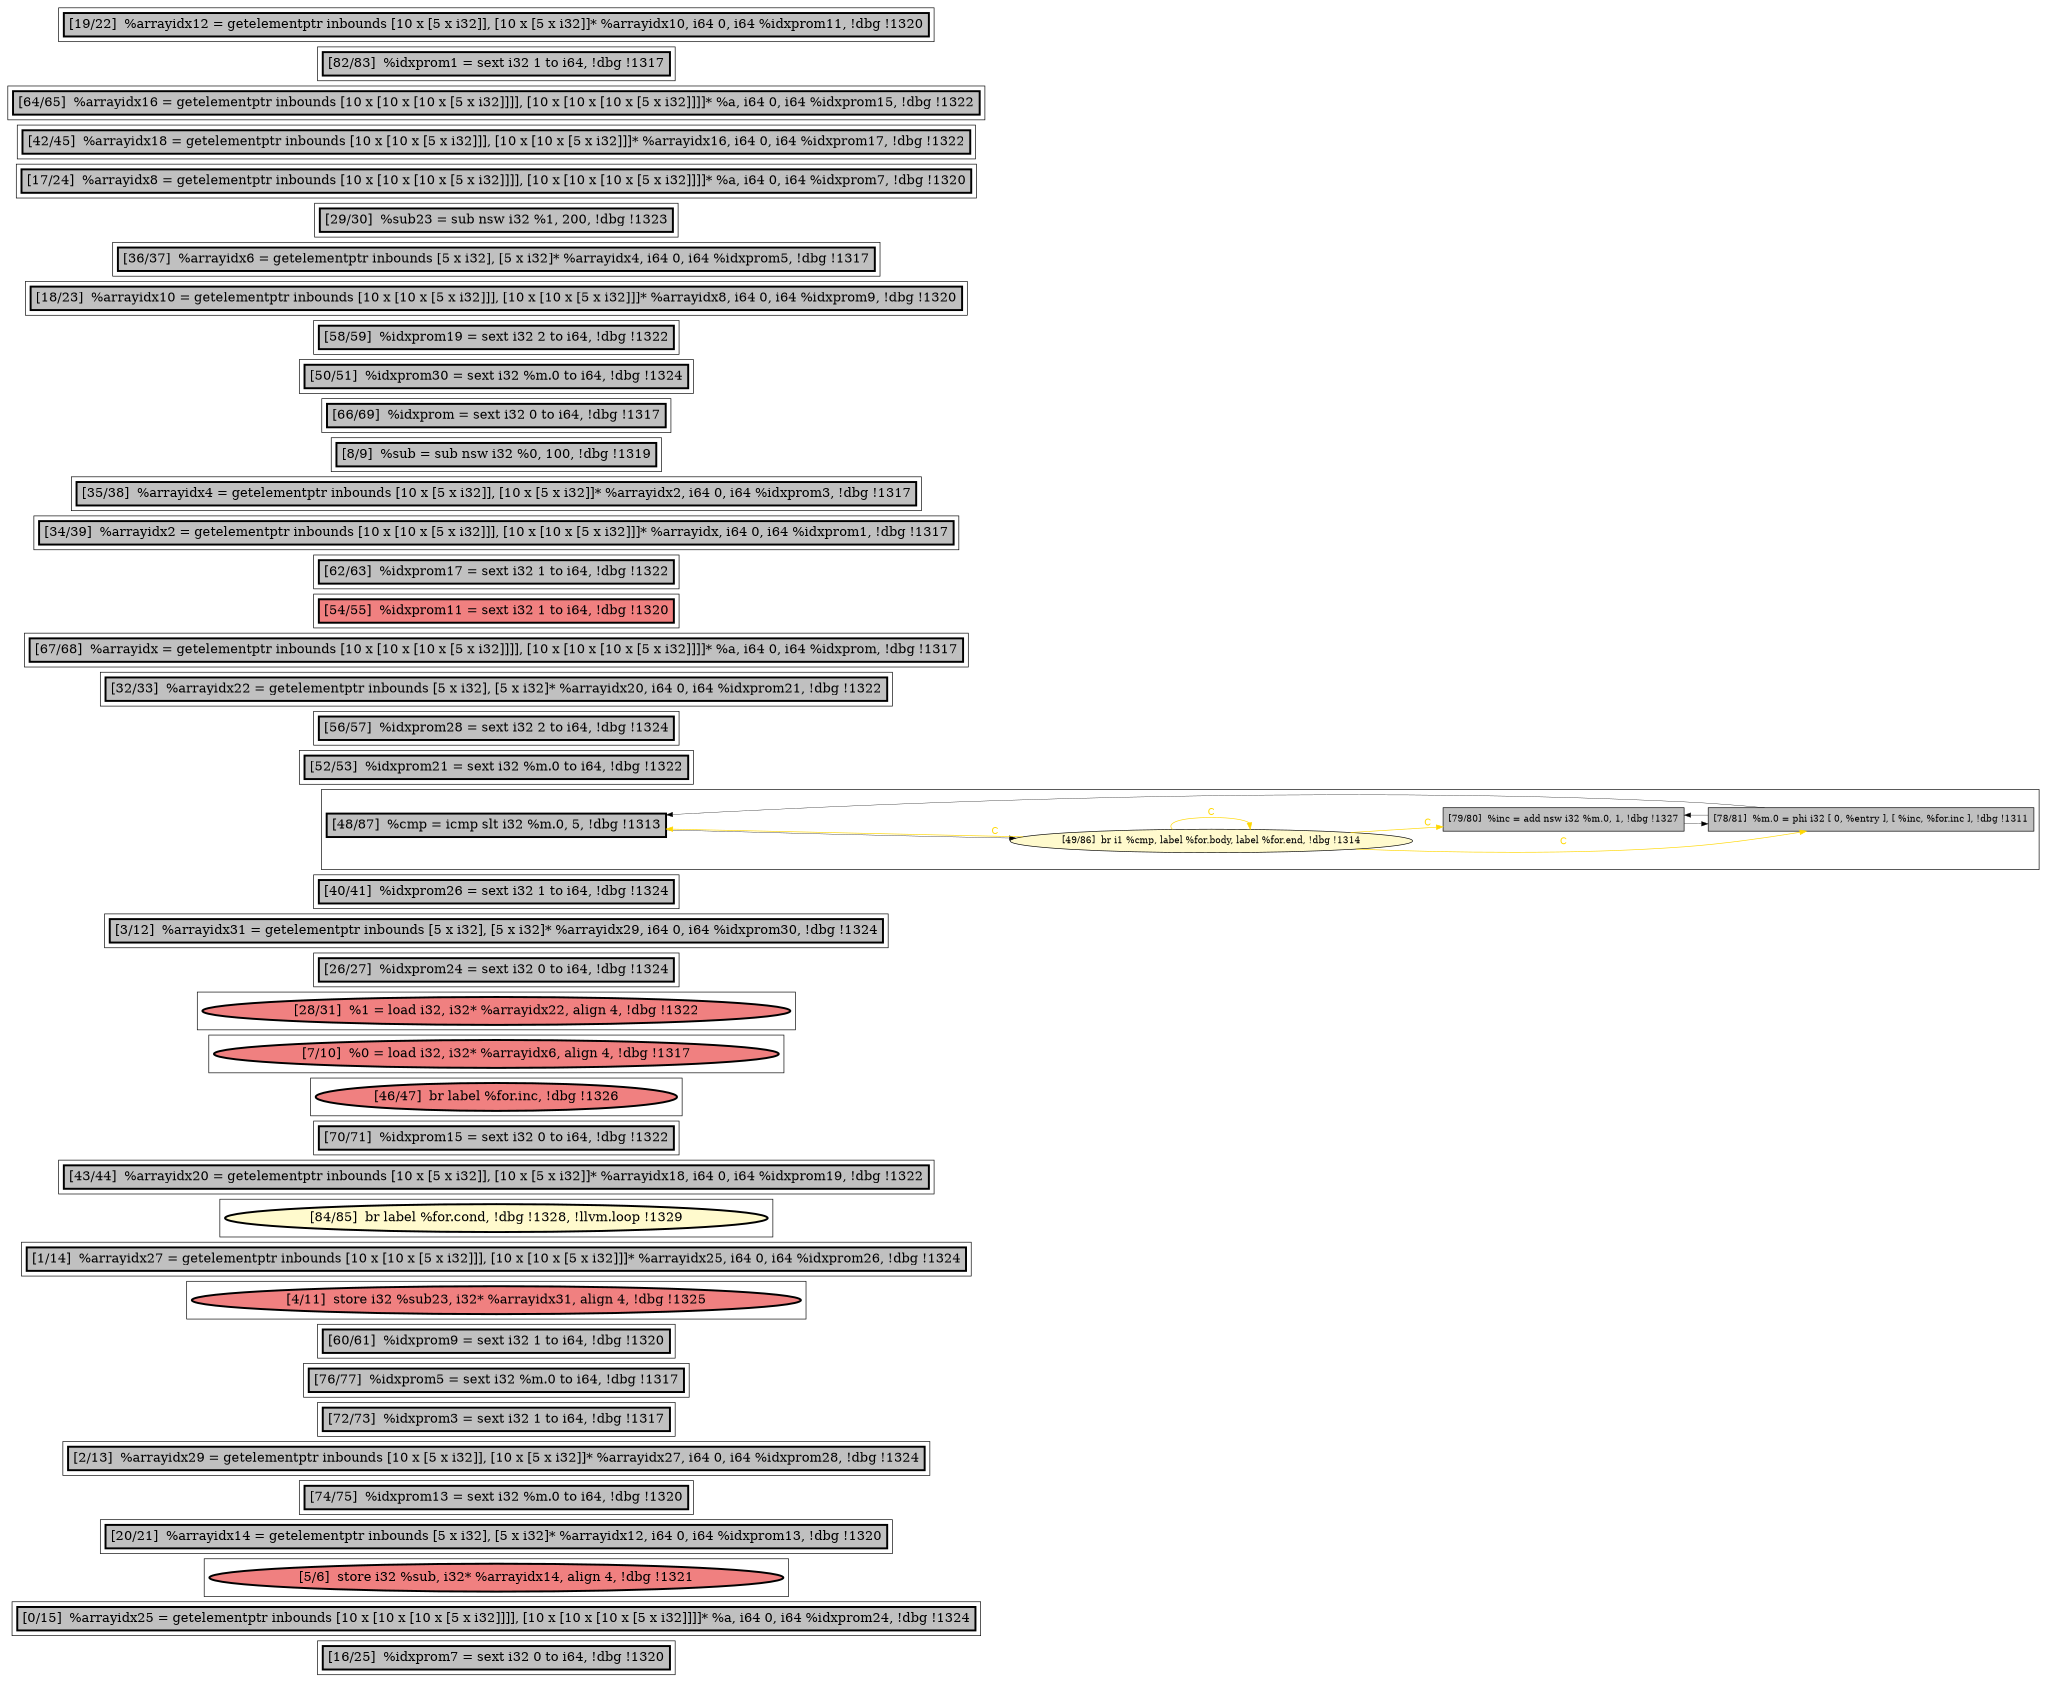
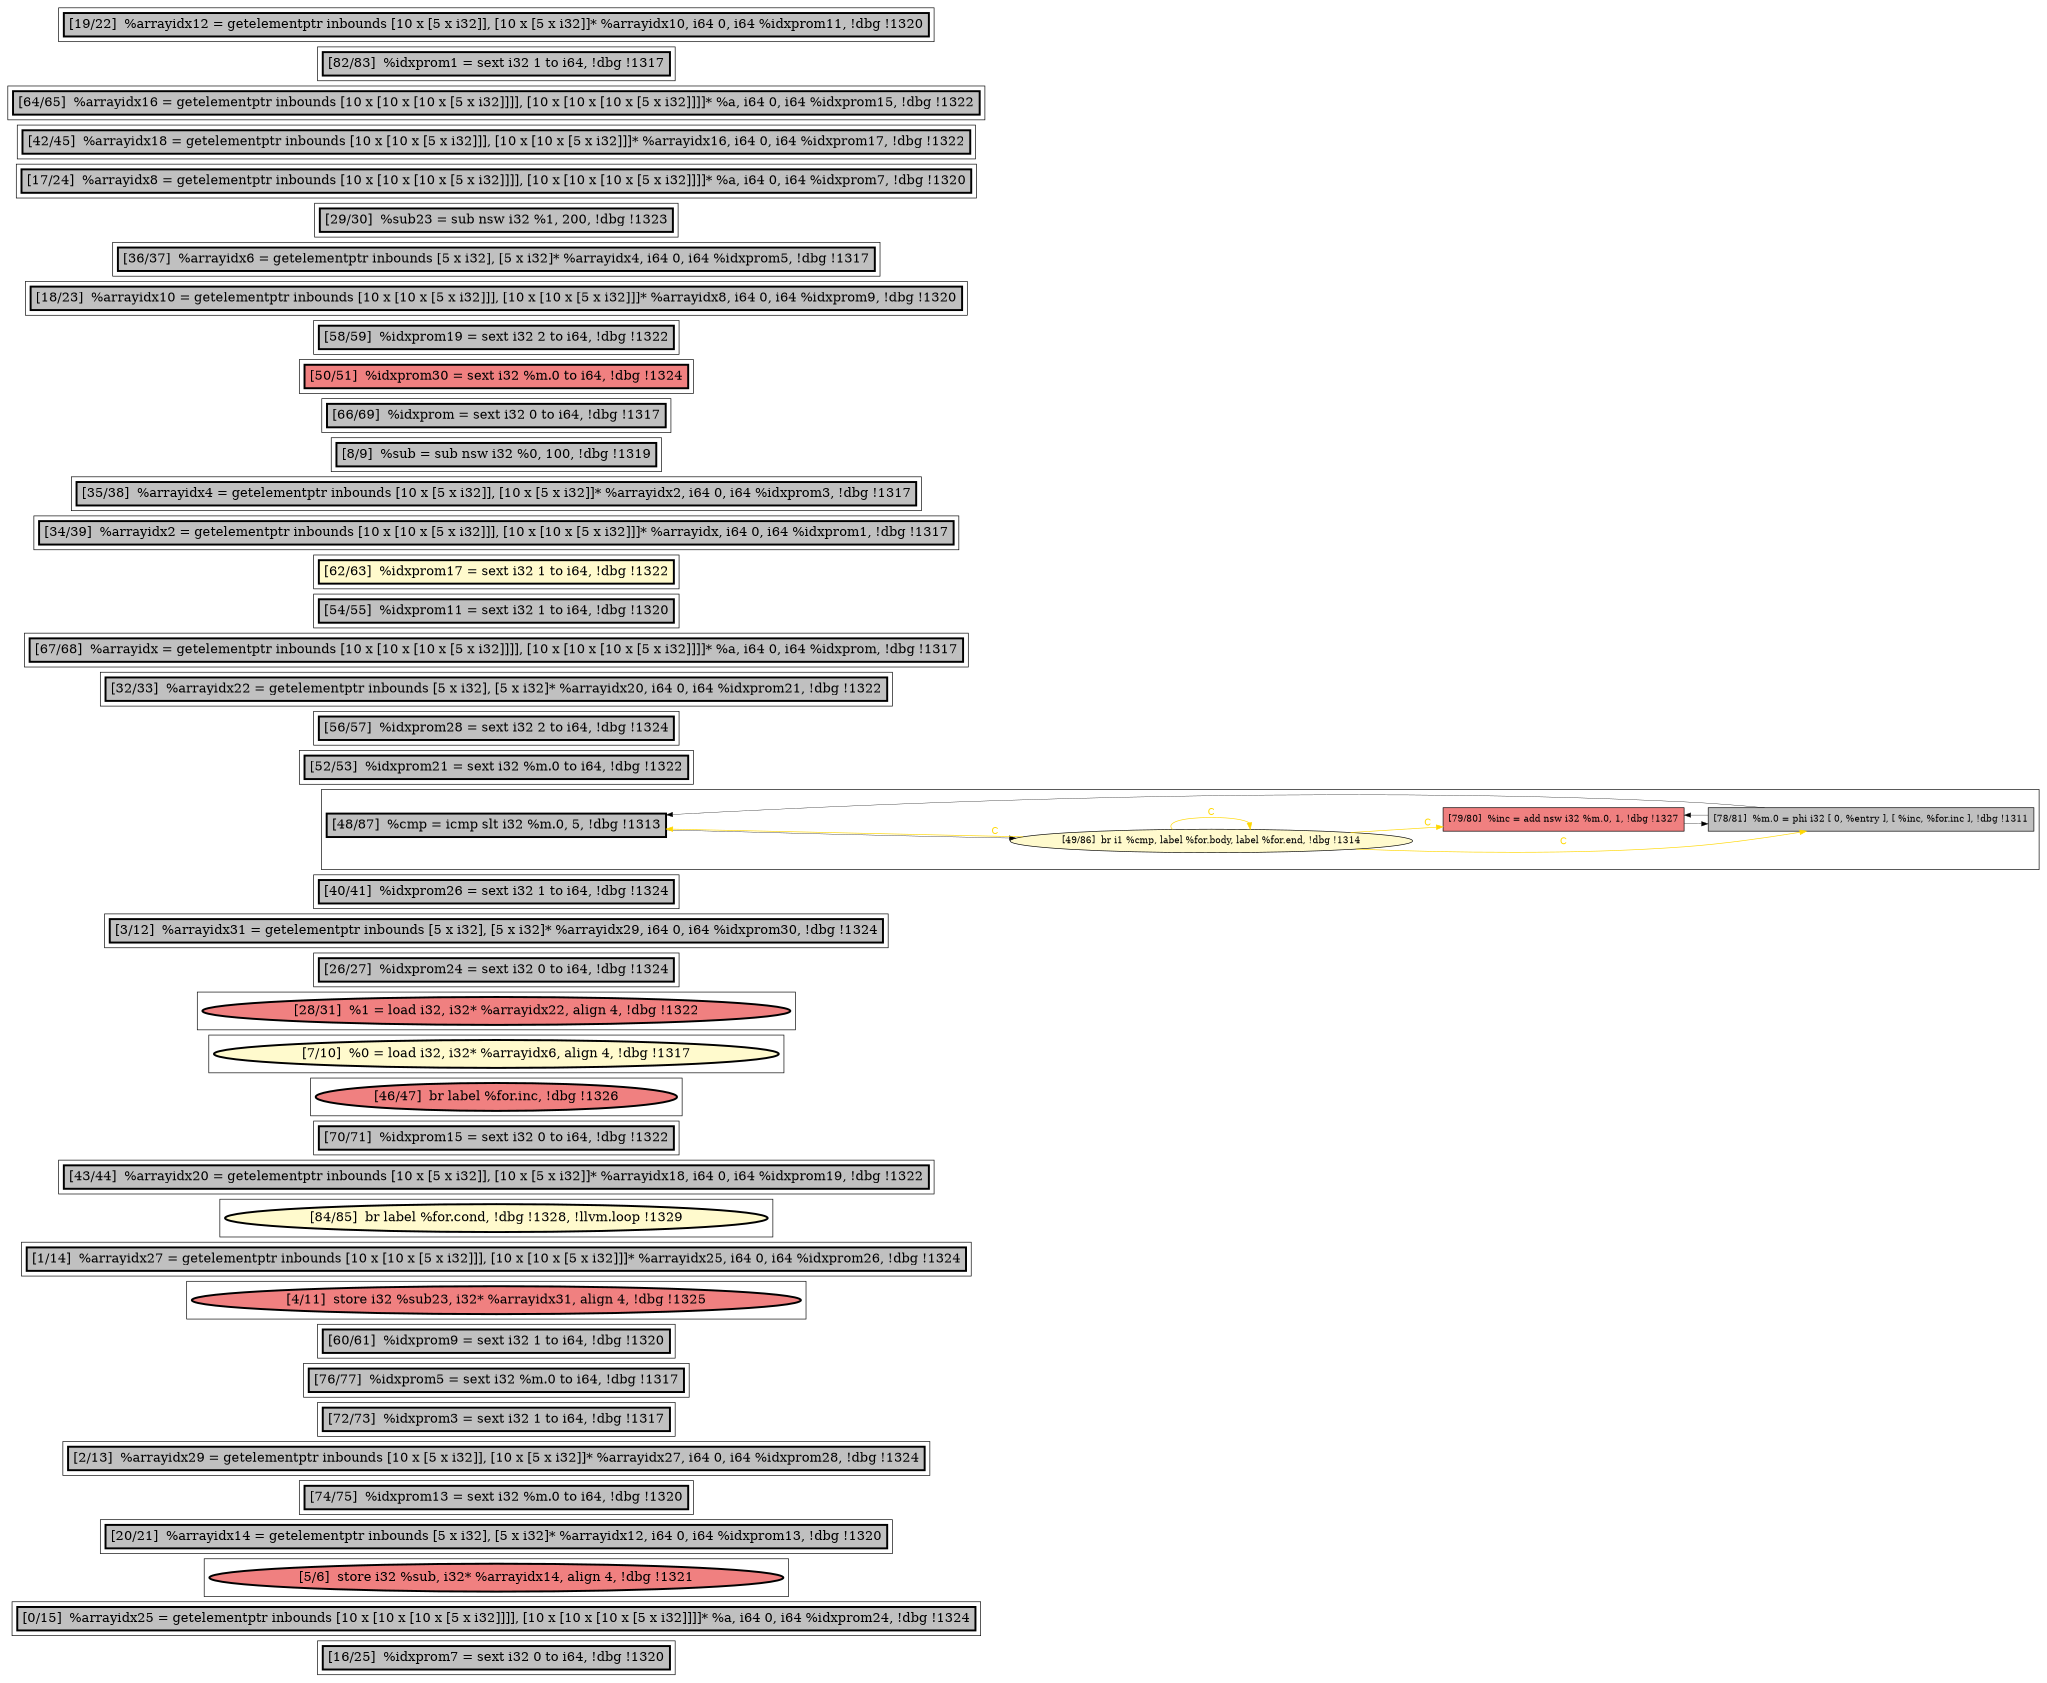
  digraph {
    rankdir=LR
    node [fillcolor=grey fontsize=20 penwidth=3.0 shape=rectangle style=filled]
    edge [color=black fontcolor=black penwidth=0.5 style=solid]
    n1 [label="[16/25]  %idxprom7 = sext i32 0 to i64, !dbg !1320"]
    n2 [label="[0/15]  %arrayidx25 = getelementptr inbounds [10 x [10 x [10 x [5 x i32]]]], [10 x [10 x [10 x [5 x i32]]]]* %a, i64 0, i64 %idxprom24, !dbg !1324"]
    n3 [fillcolor=lightcoral label="[5/6]  store i32 %sub, i32* %arrayidx14, align 4, !dbg !1321" shape=ellipse]
    n4 [label="[20/21]  %arrayidx14 = getelementptr inbounds [5 x i32], [5 x i32]* %arrayidx12, i64 0, i64 %idxprom13, !dbg !1320"]
    n5 [label="[74/75]  %idxprom13 = sext i32 %m.0 to i64, !dbg !1320"]
    n6 [label="[2/13]  %arrayidx29 = getelementptr inbounds [10 x [5 x i32]], [10 x [5 x i32]]* %arrayidx27, i64 0, i64 %idxprom28, !dbg !1324"]
    n7 [label="[72/73]  %idxprom3 = sext i32 1 to i64, !dbg !1317"]
    n8 [label="[76/77]  %idxprom5 = sext i32 %m.0 to i64, !dbg !1317"]
    n9 [label="[60/61]  %idxprom9 = sext i32 1 to i64, !dbg !1320"]
    n10 [fillcolor=lightcoral label="[4/11]  store i32 %sub23, i32* %arrayidx31, align 4, !dbg !1325" shape=ellipse]
    n11 [label="[1/14]  %arrayidx27 = getelementptr inbounds [10 x [10 x [5 x i32]]], [10 x [10 x [5 x i32]]]* %arrayidx25, i64 0, i64 %idxprom26, !dbg !1324"]
    n12 [fillcolor=lemonchiffon label="[84/85]  br label %for.cond, !dbg !1328, !llvm.loop !1329" shape=ellipse]
    n13 [label="[43/44]  %arrayidx20 = getelementptr inbounds [10 x [5 x i32]], [10 x [5 x i32]]* %arrayidx18, i64 0, i64 %idxprom19, !dbg !1322"]
    n14 [label="[70/71]  %idxprom15 = sext i32 0 to i64, !dbg !1322"]
    n15 [fillcolor=lightcoral label="[46/47]  br label %for.inc, !dbg !1326" shape=ellipse]
-   n16 [fillcolor=lightcoral label="[7/10]  %0 = load i32, i32* %arrayidx6, align 4, !dbg !1317" shape=ellipse]
+   n16 [fillcolor=lemonchiffon label="[7/10]  %0 = load i32, i32* %arrayidx6, align 4, !dbg !1317" shape=ellipse]
    n17 [fillcolor=lightcoral label="[28/31]  %1 = load i32, i32* %arrayidx22, align 4, !dbg !1322" shape=ellipse]
    n18 [label="[26/27]  %idxprom24 = sext i32 0 to i64, !dbg !1324"]
    n19 [label="[3/12]  %arrayidx31 = getelementptr inbounds [5 x i32], [5 x i32]* %arrayidx29, i64 0, i64 %idxprom30, !dbg !1324"]
    n20 [label="[40/41]  %idxprom26 = sext i32 1 to i64, !dbg !1324"]
    n21 [label="[48/87]  %cmp = icmp slt i32 %m.0, 5, !dbg !1313"]
    n22 [fillcolor=lemonchiffon label="[49/86]  br i1 %cmp, label %for.body, label %for.end, !dbg !1314" shape=ellipse fontsize="" penwidth=""]
    n23 [label="[78/81]  %m.0 = phi i32 [ 0, %entry ], [ %inc, %for.inc ], !dbg !1311" fontsize="" penwidth=""]
-   n24 [label="[79/80]  %inc = add nsw i32 %m.0, 1, !dbg !1327" fontsize="" penwidth=""]
+   n24 [fillcolor=lightcoral label="[79/80]  %inc = add nsw i32 %m.0, 1, !dbg !1327" fontsize="" penwidth=""]
    n25 [label="[52/53]  %idxprom21 = sext i32 %m.0 to i64, !dbg !1322"]
    n26 [label="[56/57]  %idxprom28 = sext i32 2 to i64, !dbg !1324"]
    n27 [label="[32/33]  %arrayidx22 = getelementptr inbounds [5 x i32], [5 x i32]* %arrayidx20, i64 0, i64 %idxprom21, !dbg !1322"]
    n28 [label="[67/68]  %arrayidx = getelementptr inbounds [10 x [10 x [10 x [5 x i32]]]], [10 x [10 x [10 x [5 x i32]]]]* %a, i64 0, i64 %idxprom, !dbg !1317"]
-   n29 [fillcolor=lightcoral label="[54/55]  %idxprom11 = sext i32 1 to i64, !dbg !1320"]
-   n30 [label="[62/63]  %idxprom17 = sext i32 1 to i64, !dbg !1322"]
+   n29 [label="[54/55]  %idxprom11 = sext i32 1 to i64, !dbg !1320"]
+   n30 [fillcolor=lemonchiffon label="[62/63]  %idxprom17 = sext i32 1 to i64, !dbg !1322"]
    n31 [label="[34/39]  %arrayidx2 = getelementptr inbounds [10 x [10 x [5 x i32]]], [10 x [10 x [5 x i32]]]* %arrayidx, i64 0, i64 %idxprom1, !dbg !1317"]
    n32 [label="[35/38]  %arrayidx4 = getelementptr inbounds [10 x [5 x i32]], [10 x [5 x i32]]* %arrayidx2, i64 0, i64 %idxprom3, !dbg !1317"]
    n33 [label="[8/9]  %sub = sub nsw i32 %0, 100, !dbg !1319"]
    n34 [label="[66/69]  %idxprom = sext i32 0 to i64, !dbg !1317"]
-   n35 [label="[50/51]  %idxprom30 = sext i32 %m.0 to i64, !dbg !1324"]
+   n35 [fillcolor=lightcoral label="[50/51]  %idxprom30 = sext i32 %m.0 to i64, !dbg !1324"]
    n36 [label="[58/59]  %idxprom19 = sext i32 2 to i64, !dbg !1322"]
    n37 [label="[18/23]  %arrayidx10 = getelementptr inbounds [10 x [10 x [5 x i32]]], [10 x [10 x [5 x i32]]]* %arrayidx8, i64 0, i64 %idxprom9, !dbg !1320"]
    n38 [label="[36/37]  %arrayidx6 = getelementptr inbounds [5 x i32], [5 x i32]* %arrayidx4, i64 0, i64 %idxprom5, !dbg !1317"]
    n39 [label="[29/30]  %sub23 = sub nsw i32 %1, 200, !dbg !1323"]
    n40 [label="[17/24]  %arrayidx8 = getelementptr inbounds [10 x [10 x [10 x [5 x i32]]]], [10 x [10 x [10 x [5 x i32]]]]* %a, i64 0, i64 %idxprom7, !dbg !1320"]
    n41 [label="[42/45]  %arrayidx18 = getelementptr inbounds [10 x [10 x [5 x i32]]], [10 x [10 x [5 x i32]]]* %arrayidx16, i64 0, i64 %idxprom17, !dbg !1322"]
    n42 [label="[64/65]  %arrayidx16 = getelementptr inbounds [10 x [10 x [10 x [5 x i32]]]], [10 x [10 x [10 x [5 x i32]]]]* %a, i64 0, i64 %idxprom15, !dbg !1322"]
    n43 [label="[82/83]  %idxprom1 = sext i32 1 to i64, !dbg !1317"]
    n44 [label="[19/22]  %arrayidx12 = getelementptr inbounds [10 x [5 x i32]], [10 x [5 x i32]]* %arrayidx10, i64 0, i64 %idxprom11, !dbg !1320"]
    subgraph cluster_1 {
      n1
    }
    subgraph cluster_2 {
      n2
    }
    subgraph cluster_3 {
      n3
    }
    subgraph cluster_4 {
      n4
    }
    subgraph cluster_5 {
      n5
    }
    subgraph cluster_6 {
      n6
    }
    subgraph cluster_7 {
      n7
    }
    subgraph cluster_8 {
      n8
    }
    subgraph cluster_9 {
      n9
    }
    subgraph cluster_10 {
      n10
    }
    subgraph cluster_11 {
      n11
    }
    subgraph cluster_12 {
      n12
    }
    subgraph cluster_13 {
      n13
    }
    subgraph cluster_14 {
      n14
    }
    subgraph cluster_15 {
      n15
    }
    subgraph cluster_16 {
      n16
    }
    subgraph cluster_17 {
      n17
    }
    subgraph cluster_18 {
      n18
    }
    subgraph cluster_19 {
      n19
    }
    subgraph cluster_20 {
      n20
    }
    subgraph cluster_21 {
      n21
      n22
      n23
      n24
    }
    subgraph cluster_22 {
      n25
    }
    subgraph cluster_23 {
      n26
    }
    subgraph cluster_24 {
      n27
    }
    subgraph cluster_25 {
      n28
    }
    subgraph cluster_26 {
      n29
    }
    subgraph cluster_27 {
      n30
    }
    subgraph cluster_28 {
      n31
    }
    subgraph cluster_29 {
      n32
    }
    subgraph cluster_30 {
      n33
    }
    subgraph cluster_31 {
      n34
    }
    subgraph cluster_32 {
      n35
    }
    subgraph cluster_33 {
      n36
    }
    subgraph cluster_34 {
      n37
    }
    subgraph cluster_35 {
      n38
    }
    subgraph cluster_36 {
      n39
    }
    subgraph cluster_37 {
      n40
    }
    subgraph cluster_38 {
      n41
    }
    subgraph cluster_39 {
      n42
    }
    subgraph cluster_40 {
      n43
    }
    subgraph cluster_41 {
      n44
    }
    n21 -> n22
    n22 -> n21 [color=gold fontcolor=gold label=C penwidth=1.0]
    n22 -> n22 [color=gold fontcolor=gold label=C penwidth=1.0]
    n22 -> n23 [color=gold fontcolor=gold label=C penwidth=1.0]
    n22 -> n24 [color=gold fontcolor=gold label=C penwidth=1.0]
    n23 -> n21
    n23 -> n24
    n24 -> n23
  }
